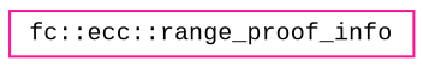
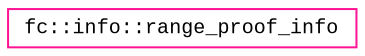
  digraph {
    rankdir=LR
    fontname="Liberation Mono"
-   n1 [color=deeppink fillcolor=white fontname="Liberation Mono" fontsize=10 height=0.2 label="fc::ecc::range_proof_info" shape=record style=filled width=0.4]
+   n1 [color=deeppink fillcolor=white fontname="Liberation Mono" fontsize=10 height=0.2 label="fc::info::range_proof_info" shape=record style=filled width=0.4]
  }
